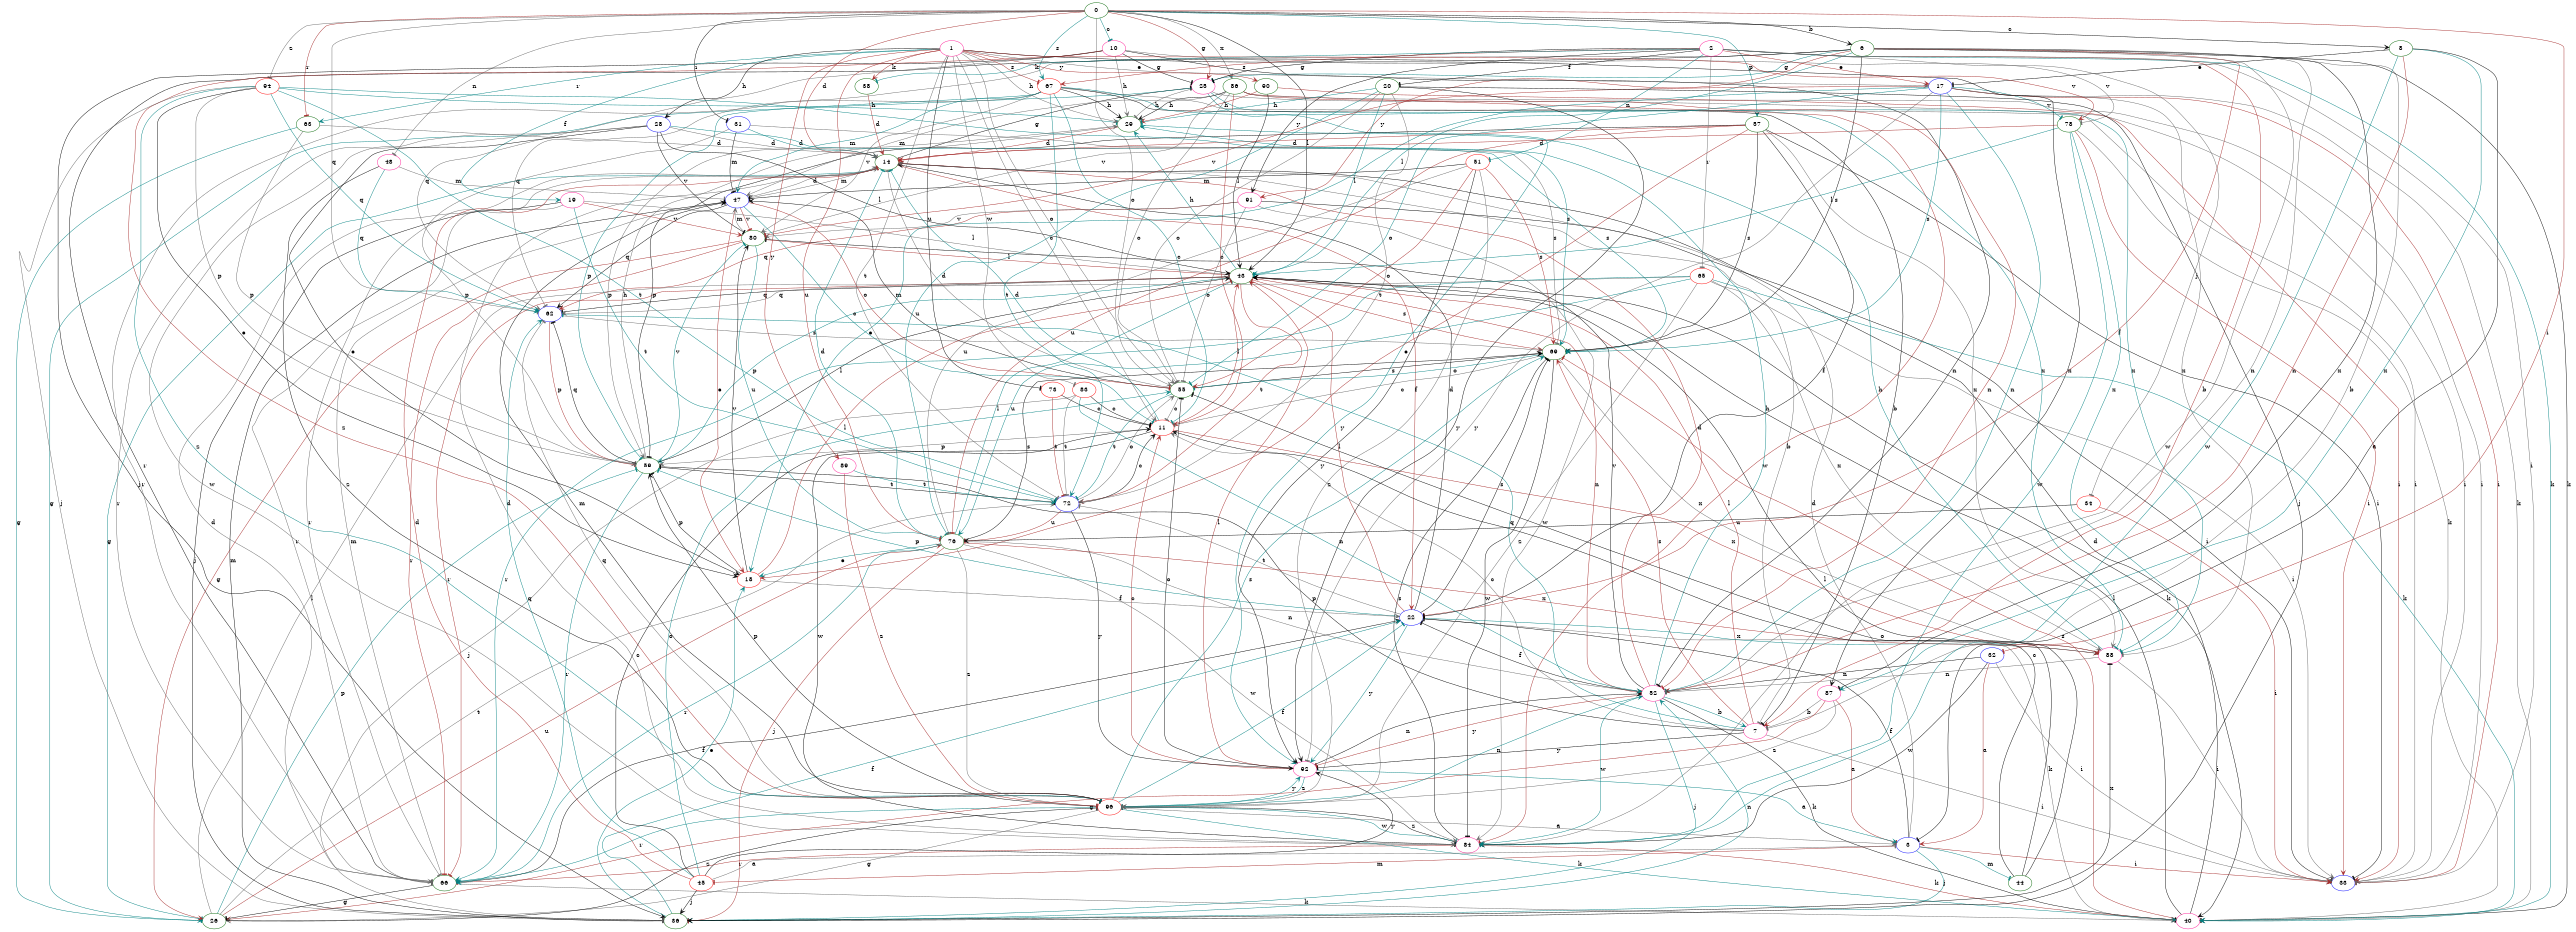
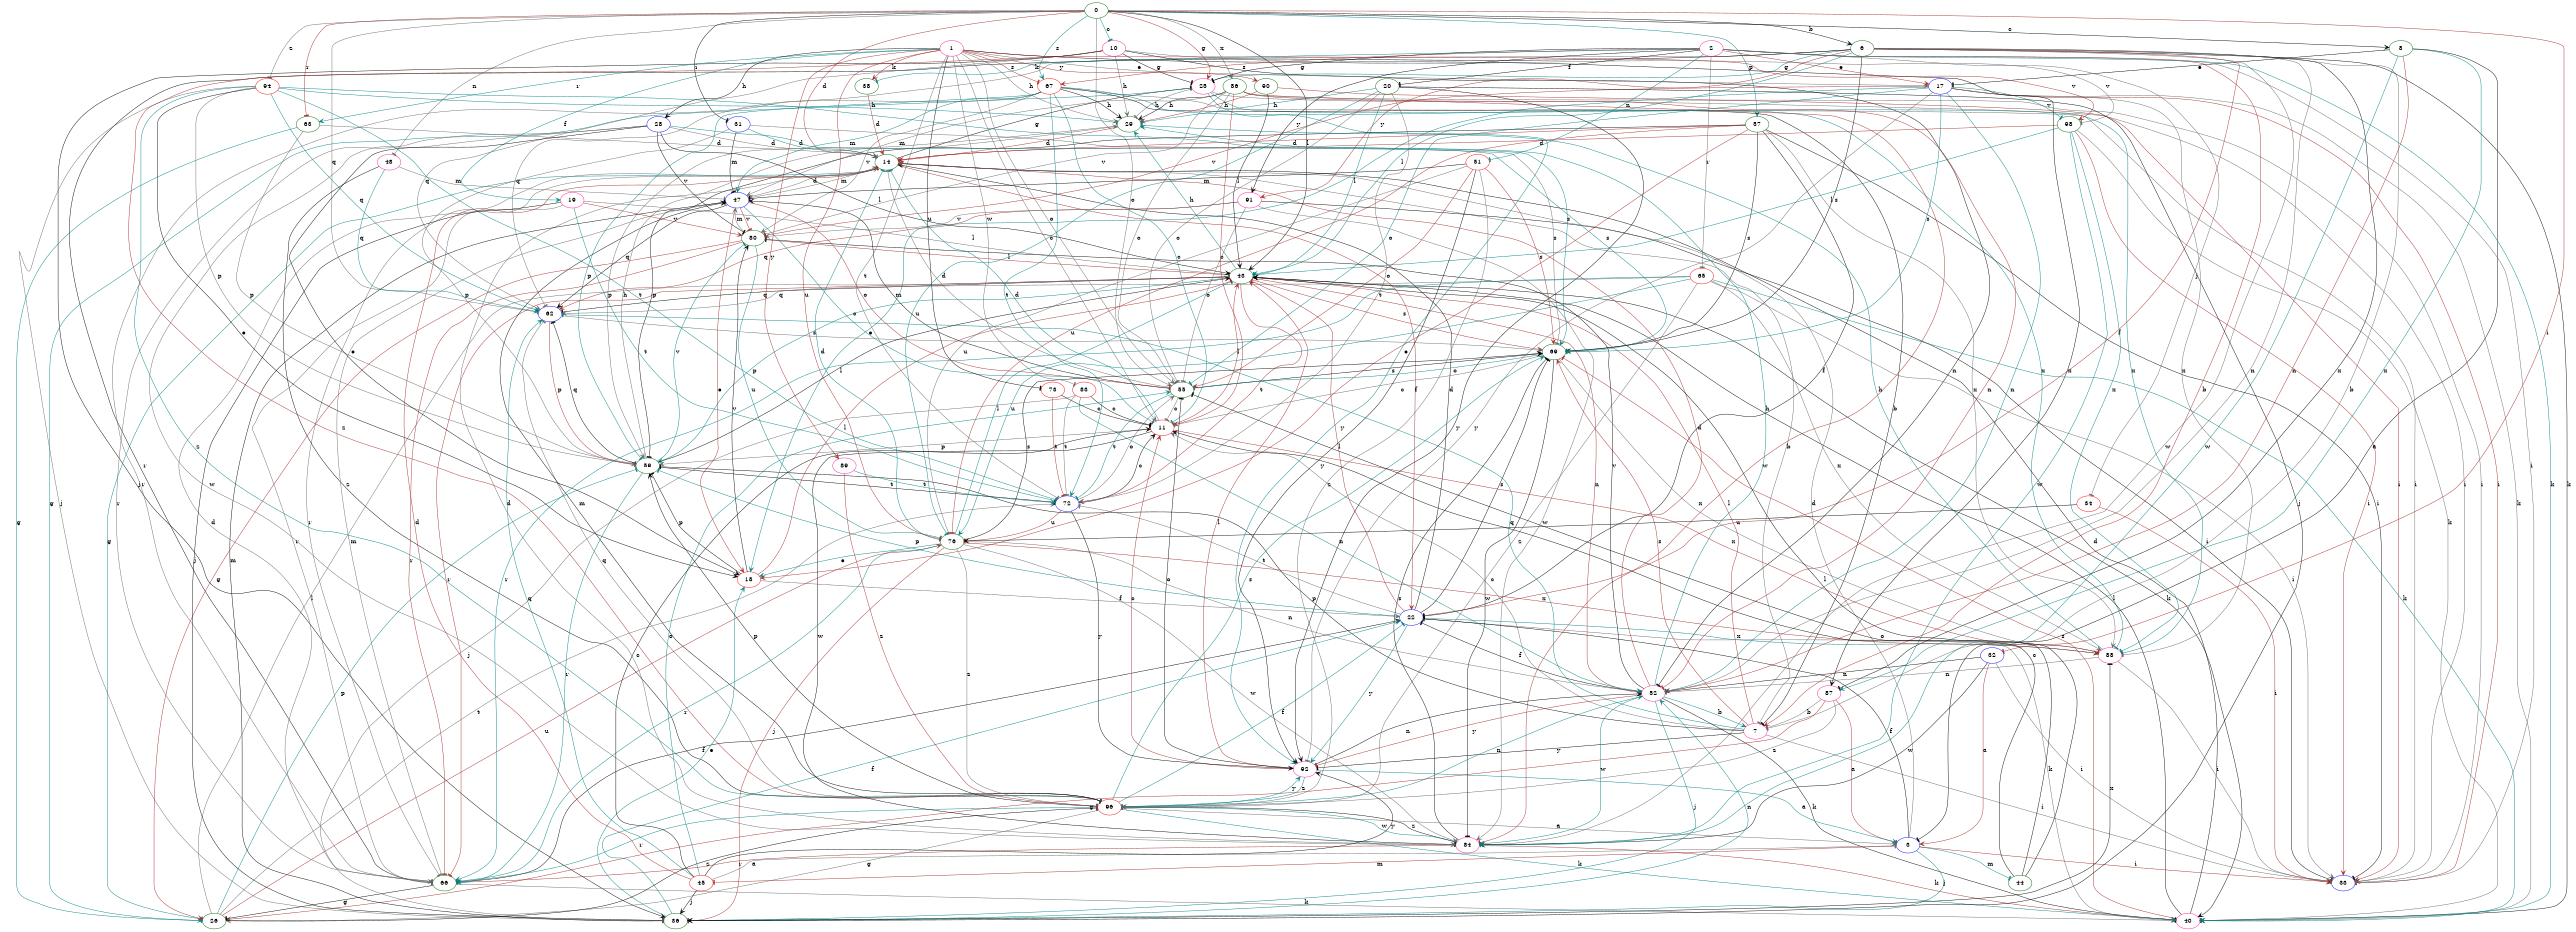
  strict digraph {
    node [color=darkgreen]
    edge [arrowhead=vee color=gray40]
    0
    6
    8
    10 [color=deeppink]
    14
    25 [color=deeppink]
    31 [color=blue]
    32 [color=blue]
    43
    48 [color=deeppink]
    55
    57
    62 [color=blue]
    63
    67 [color=red]
    86
    94 [color=red]
    87 [color=deeppink]
    7 [color=deeppink]
    40 [color=deeppink]
    91 [color=deeppink]
    22 [color=blue]
    52 [color=deeppink]
    66
    69
    84 [color=deeppink]
    17 [color=blue]
    3 [color=blue]
    29
-   78
+   78 [label=98]
    36
    96 [color=red]
    26
    47 [color=blue]
    33 [color=blue]
    92 [color=deeppink]
    88 [color=deeppink]
    59
    72 [color=blue]
    11 [color=red]
    76
    18 [color=red]
    80
    1 [color=deeppink]
    19 [color=deeppink]
    28 [color=blue]
    38
    73 [color=red]
    83 [color=red]
    89 [color=deeppink]
    90
    2 [color=deeppink]
    20
    34 [color=red]
    51 [color=red]
    65 [color=red]
    44
    45 [color=red]
    0 -> 6 [color=black label=b]
    0 -> 8 [color=black label=c]
    0 -> 10 [arrowhead=tee color=teal label=c]
    0 -> 14 [color=brown label=d]
    0 -> 25 [color=brown label=g]
    0 -> 31 [arrowhead=tee color=black label=i]
    0 -> 32 [arrowhead=tee color=brown label=i]
    0 -> 43 [color=black label=l]
    0 -> 48 [arrowhead=tee label=n]
    0 -> 55 [label=o]
    0 -> 57 [color=teal label=p]
    0 -> 62 [arrowhead=tee label=q]
    0 -> 63 [arrowhead=tee color=brown label=r]
    0 -> 67 [color=teal label=s]
    0 -> 86 [label=x]
    0 -> 94 [arrowhead=tee label=z]
    6 -> 25 [arrowhead=tee color=teal label=g]
    6 -> 43 [color=teal label=l]
    6 -> 62 [arrowhead=tee label=q]
    6 -> 87 [arrowhead=tee color=black label=x]
    6 -> 7 [arrowhead=tee label=b]
    6 -> 40 [arrowhead=tee color=black label=k]
    6 -> 91 [color=brown label=y]
    6 -> 22 [arrowhead=tee color=brown label=f]
    6 -> 52 [label=n]
    6 -> 66 [arrowhead=tee color=black label=r]
    6 -> 69 [color=black label=s]
    6 -> 84 [label=w]
    8 -> 87 [color=teal label=x]
    8 -> 52 [color=brown label=n]
    8 -> 84 [arrowhead=tee color=teal label=w]
    8 -> 17 [arrowhead=tee color=black label=e]
    8 -> 3 [arrowhead=tee color=black label=a]
    10 -> 25 [arrowhead=tee color=black label=g]
    10 -> 62 [label=q]
    10 -> 52 [arrowhead=tee color=black label=n]
    10 -> 29 [label=h]
    10 -> 78 [arrowhead=tee label=v]
    10 -> 36 [color=black label=j]
    10 -> 96 [arrowhead=tee color=brown label=z]
    14 -> 25 [arrowhead=tee color=black label=g]
    14 -> 7 [arrowhead=tee label=b]
    14 -> 22 [color=brown label=f]
    14 -> 66 [arrowhead=tee label=r]
    14 -> 26 [arrowhead=tee color=teal label=g]
    14 -> 47 [label=m]
    25 -> 29 [arrowhead=tee label=h]
    25 -> 26 [color=teal label=g]
    25 -> 33 [label=i]
    25 -> 92 [color=teal label=y]
    25 -> 88 [arrowhead=tee color=teal label=x]
    31 -> 14 [color=teal label=d]
    31 -> 69 [arrowhead=tee label=s]
    31 -> 47 [arrowhead=tee color=black label=m]
    31 -> 59 [label=p]
    32 -> 52 [arrowhead=tee color=black label=n]
    32 -> 84 [color=black label=w]
    32 -> 3 [color=brown label=a]
    32 -> 33 [arrowhead=tee label=i]
    43 -> 62 [arrowhead=tee color=black label=q]
    43 -> 40 [color=black label=k]
    43 -> 52 [arrowhead=tee color=brown label=n]
    43 -> 66 [arrowhead=tee color=brown label=r]
    43 -> 69 [color=brown label=s]
    43 -> 29 [color=teal label=h]
    43 -> 59 [color=teal label=p]
    43 -> 72 [color=brown label=t]
    48 -> 62 [color=teal label=q]
    48 -> 96 [arrowhead=tee color=black label=z]
    48 -> 47 [arrowhead=tee label=m]
    55 -> 14 [arrowhead=tee label=d]
    55 -> 69 [color=black label=s]
    55 -> 47 [color=black label=m]
    55 -> 72 [arrowhead=tee color=teal label=t]
    55 -> 11 [arrowhead=tee label=c]
    57 -> 14 [color=brown label=d]
    57 -> 22 [arrowhead=tee color=black label=f]
    57 -> 69 [arrowhead=tee color=black label=s]
    57 -> 33 [arrowhead=tee color=black label=i]
    57 -> 88 [label=x]
    57 -> 59 [arrowhead=tee color=black label=p]
    57 -> 76 [arrowhead=tee color=brown label=u]
    57 -> 18 [color=brown label=e]
    62 -> 69 [label=s]
    62 -> 59 [arrowhead=tee color=brown label=p]
    63 -> 14 [arrowhead=tee label=d]
    63 -> 26 [arrowhead=tee color=teal label=g]
    63 -> 59 [arrowhead=tee label=p]
    67 -> 7 [arrowhead=tee color=black label=b]
    67 -> 66 [label=r]
    67 -> 29 [color=black label=h]
    67 -> 47 [color=teal label=m]
    67 -> 33 [label=i]
    67 -> 88 [arrowhead=tee color=teal label=x]
    67 -> 59 [arrowhead=tee color=teal label=p]
    67 -> 72 [color=teal label=t]
    67 -> 11 [arrowhead=tee color=teal label=c]
    67 -> 80 [label=v]
    86 -> 55 [arrowhead=tee label=o]
    86 -> 52 [arrowhead=tee color=brown label=n]
    86 -> 84 [arrowhead=tee color=brown label=w]
    86 -> 29 [color=black label=h]
    86 -> 47 [label=m]
    86 -> 33 [arrowhead=tee label=i]
    86 -> 11 [color=brown label=c]
    86 -> 80 [arrowhead=tee label=v]
    94 -> 62 [color=teal label=q]
    94 -> 69 [color=teal label=s]
    94 -> 29 [arrowhead=tee color=teal label=h]
    94 -> 36 [arrowhead=tee label=j]
    94 -> 96 [arrowhead=tee color=teal label=z]
    94 -> 59 [arrowhead=tee label=p]
    94 -> 72 [arrowhead=tee color=teal label=t]
    94 -> 18 [color=black label=e]
    87 -> 7 [arrowhead=tee label=b]
    87 -> 3 [arrowhead=tee color=brown label=a]
    87 -> 96 [label=z]
    87 -> 26 [color=brown label=g]
    7 -> 43 [color=brown label=l]
    7 -> 62 [arrowhead=tee color=teal label=q]
    7 -> 69 [color=brown label=s]
    7 -> 33 [label=i]
    7 -> 92 [arrowhead=tee color=black label=y]
    7 -> 59 [arrowhead=tee color=black label=p]
    7 -> 11 [label=c]
    40 -> 14 [color=black label=d]
    40 -> 43 [color=black label=l]
    40 -> 69 [arrowhead=tee color=brown label=s]
    91 -> 55 [arrowhead=tee label=o]
    91 -> 62 [color=brown label=q]
    91 -> 84 [label=w]
    91 -> 33 [arrowhead=tee color=black label=i]
    91 -> 80 [label=v]
    22 -> 14 [color=black label=d]
    22 -> 43 [arrowhead=tee color=brown label=l]
    22 -> 40 [arrowhead=tee label=k]
    22 -> 69 [arrowhead=tee color=black label=s]
    22 -> 92 [color=teal label=y]
    22 -> 88 [color=teal label=x]
    22 -> 59 [arrowhead=tee color=teal label=p]
    22 -> 72 [arrowhead=tee label=t]
    52 -> 14 [color=brown label=d]
    52 -> 7 [color=teal label=b]
    52 -> 40 [arrowhead=tee color=black label=k]
    52 -> 22 [arrowhead=tee color=black label=f]
    52 -> 84 [color=teal label=w]
    52 -> 29 [color=teal label=h]
    52 -> 36 [arrowhead=tee color=teal label=j]
    52 -> 92 [arrowhead=tee color=brown label=y]
    52 -> 80 [arrowhead=tee color=black label=v]
    66 -> 14 [label=d]
    66 -> 40 [label=k]
    66 -> 22 [color=black label=f]
    66 -> 26 [arrowhead=tee color=black label=g]
    66 -> 47 [label=m]
    69 -> 55 [arrowhead=tee color=teal label=o]
    69 -> 84 [arrowhead=tee color=black label=w]
    69 -> 88 [arrowhead=tee label=x]
    69 -> 11 [arrowhead=tee label=c]
    84 -> 14 [arrowhead=tee label=d]
    84 -> 40 [color=brown label=k]
    84 -> 66 [arrowhead=tee color=brown label=r]
    84 -> 69 [arrowhead=tee color=black label=s]
    84 -> 96 [arrowhead=tee color=black label=z]
    17 -> 55 [arrowhead=tee color=teal label=o]
    17 -> 40 [arrowhead=tee label=k]
    17 -> 52 [arrowhead=tee color=teal label=n]
    17 -> 69 [arrowhead=tee color=teal label=s]
    17 -> 78 [arrowhead=tee color=teal label=v]
    17 -> 33 [arrowhead=tee color=brown label=i]
    17 -> 92 [arrowhead=tee label=y]
    17 -> 88 [arrowhead=tee label=x]
    17 -> 18 [color=teal label=e]
    17 -> 80 [arrowhead=tee color=brown label=v]
    3 -> 14 [label=d]
    3 -> 22 [arrowhead=tee color=black label=f]
    3 -> 36 [color=teal label=j]
    3 -> 33 [color=brown label=i]
    3 -> 44 [arrowhead=tee color=teal label=m]
    3 -> 45 [arrowhead=tee color=brown label=m]
    29 -> 14 [color=brown label=d]
    29 -> 59 [label=p]
    78 -> 14 [arrowhead=tee color=brown label=d]
    78 -> 43 [arrowhead=tee color=teal label=l]
    78 -> 40 [label=k]
    78 -> 84 [color=teal label=w]
    78 -> 33 [color=brown label=i]
    78 -> 88 [arrowhead=tee color=teal label=x]
    36 -> 22 [color=teal label=f]
    36 -> 52 [color=teal label=n]
    36 -> 47 [arrowhead=tee color=black label=m]
    36 -> 88 [arrowhead=tee color=black label=x]
    36 -> 18 [color=teal label=e]
    96 -> 62 [arrowhead=tee label=q]
    96 -> 40 [color=teal label=k]
    96 -> 22 [arrowhead=tee color=teal label=f]
    96 -> 52 [color=teal label=n]
    96 -> 66 [color=teal label=r]
    96 -> 69 [color=teal label=s]
    96 -> 84 [arrowhead=tee color=teal label=w]
    96 -> 3 [label=a]
    96 -> 26 [label=g]
    96 -> 47 [color=black label=m]
    96 -> 92 [color=teal label=y]
    96 -> 59 [color=black label=p]
    26 -> 43 [arrowhead=tee label=l]
    26 -> 96 [arrowhead=tee color=black label=z]
    26 -> 59 [arrowhead=tee color=teal label=p]
    26 -> 72 [label=t]
    26 -> 76 [color=brown label=u]
    47 -> 14 [label=d]
    47 -> 55 [arrowhead=tee color=brown label=o]
    47 -> 62 [color=black label=q]
    47 -> 11 [arrowhead=tee color=teal label=c]
    47 -> 18 [color=brown label=e]
    47 -> 80 [arrowhead=tee color=brown label=v]
    92 -> 43 [color=brown label=l]
    92 -> 55 [arrowhead=tee color=black label=o]
    92 -> 52 [color=black label=n]
    92 -> 3 [color=teal label=a]
    92 -> 96 [arrowhead=tee color=teal label=z]
    92 -> 11 [color=brown label=c]
    88 -> 52 [arrowhead=tee label=n]
    88 -> 29 [arrowhead=tee color=teal label=h]
    88 -> 33 [arrowhead=tee label=i]
    59 -> 43 [color=black label=l]
    59 -> 62 [arrowhead=tee color=black label=q]
    59 -> 66 [color=teal label=r]
    59 -> 29 [label=h]
    59 -> 72 [arrowhead=tee color=black label=t]
    59 -> 80 [arrowhead=tee color=teal label=v]
    72 -> 55 [label=o]
    72 -> 92 [color=black label=y]
    72 -> 11 [color=black label=c]
    72 -> 76 [arrowhead=tee color=brown label=u]
    11 -> 14 [arrowhead=tee color=teal label=d]
    11 -> 43 [color=brown label=l]
    11 -> 84 [arrowhead=tee color=black label=w]
    11 -> 88 [arrowhead=tee color=brown label=x]
    11 -> 59 [label=p]
    76 -> 14 [arrowhead=tee color=teal label=d]
    76 -> 43 [arrowhead=tee color=teal label=l]
    76 -> 52 [label=n]
    76 -> 66 [arrowhead=tee color=teal label=r]
    76 -> 69 [color=black label=s]
    76 -> 84 [label=w]
    76 -> 36 [arrowhead=tee color=brown label=j]
    76 -> 96 [arrowhead=tee label=z]
    76 -> 88 [color=brown label=x]
    76 -> 18 [color=teal label=e]
    18 -> 43 [arrowhead=tee color=brown label=l]
    18 -> 22 [label=f]
    18 -> 59 [arrowhead=tee color=black label=p]
    18 -> 80 [color=black label=v]
    80 -> 43 [arrowhead=tee color=brown label=l]
    80 -> 66 [arrowhead=tee color=brown label=r]
    80 -> 26 [color=brown label=g]
    80 -> 47 [label=m]
    80 -> 76 [arrowhead=tee color=teal label=u]
    1 -> 55 [label=o]
    1 -> 63 [color=teal label=r]
    1 -> 67 [arrowhead=tee color=brown label=s]
    1 -> 87 [color=black label=x]
    1 -> 17 [label=e]
    1 -> 29 [label=h]
    1 -> 78 [color=brown label=v]
    1 -> 72 [arrowhead=tee label=t]
    1 -> 11 [label=c]
    1 -> 76 [arrowhead=tee color=brown label=u]
    1 -> 19 [color=teal label=f]
    1 -> 28 [color=black label=h]
    1 -> 38 [color=brown label=k]
    1 -> 73 [arrowhead=tee color=black label=u]
    1 -> 83 [arrowhead=tee label=w]
    1 -> 89 [color=brown label=y]
    1 -> 90 [color=brown label=y]
    19 -> 43 [arrowhead=tee label=l]
    19 -> 66 [arrowhead=tee label=r]
    19 -> 36 [arrowhead=tee color=black label=j]
    19 -> 72 [arrowhead=tee color=teal label=t]
    19 -> 80 [color=brown label=v]
    28 -> 14 [label=d]
    28 -> 43 [color=black label=l]
    28 -> 66 [arrowhead=tee label=r]
    28 -> 69 [color=teal label=s]
    28 -> 84 [label=w]
    28 -> 18 [color=black label=e]
    28 -> 80 [arrowhead=tee color=black label=v]
    38 -> 14 [color=brown label=d]
    73 -> 72 [arrowhead=tee color=brown label=t]
    73 -> 11 [arrowhead=tee color=black label=c]
    83 -> 52 [color=teal label=n]
    83 -> 36 [arrowhead=tee label=j]
    83 -> 72 [arrowhead=tee label=t]
    83 -> 11 [arrowhead=tee color=black label=c]
    89 -> 96 [arrowhead=tee color=brown label=z]
    89 -> 72 [color=teal label=t]
    90 -> 43 [color=black label=l]
    90 -> 29 [color=brown label=h]
    90 -> 33 [color=brown label=i]
    2 -> 25 [arrowhead=tee color=black label=g]
    2 -> 67 [color=brown label=s]
    2 -> 7 [color=brown label=b]
    2 -> 40 [color=teal label=k]
    2 -> 91 [color=black label=y]
    2 -> 17 [color=brown label=e]
    2 -> 33 [arrowhead=tee label=i]
    2 -> 38 [arrowhead=tee color=teal label=k]
    2 -> 20 [arrowhead=tee color=black label=f]
    2 -> 34 [arrowhead=tee label=j]
    2 -> 51 [arrowhead=tee color=teal label=n]
    2 -> 65 [arrowhead=tee label=r]
    20 -> 43 [arrowhead=tee color=teal label=l]
    20 -> 55 [arrowhead=tee label=o]
    20 -> 29 [arrowhead=tee color=teal label=h]
    20 -> 36 [color=black label=j]
    20 -> 92 [color=black label=y]
    20 -> 72 [label=t]
    20 -> 76 [arrowhead=tee color=teal label=u]
    34 -> 33 [color=brown label=i]
    34 -> 76 [color=black label=u]
    51 -> 55 [color=brown label=o]
    51 -> 69 [color=brown label=s]
    51 -> 96 [arrowhead=tee label=z]
    51 -> 47 [arrowhead=tee color=black label=m]
    51 -> 92 [color=black label=y]
    51 -> 76 [arrowhead=tee label=u]
    65 -> 62 [label=q]
    65 -> 40 [color=teal label=k]
    65 -> 66 [color=teal label=r]
    65 -> 96 [label=z]
    65 -> 33 [label=i]
    65 -> 88 [label=x]
    65 -> 76 [color=teal label=u]
    44 -> 43 [color=black label=l]
    44 -> 55 [arrowhead=tee color=black label=o]
    44 -> 11 [color=black label=c]
    45 -> 14 [arrowhead=tee color=brown label=d]
    45 -> 55 [color=teal label=o]
    45 -> 62 [color=teal label=q]
    45 -> 3 [arrowhead=tee label=a]
    45 -> 36 [color=black label=j]
    45 -> 92 [color=black label=y]
    45 -> 11 [color=black label=c]
  }
